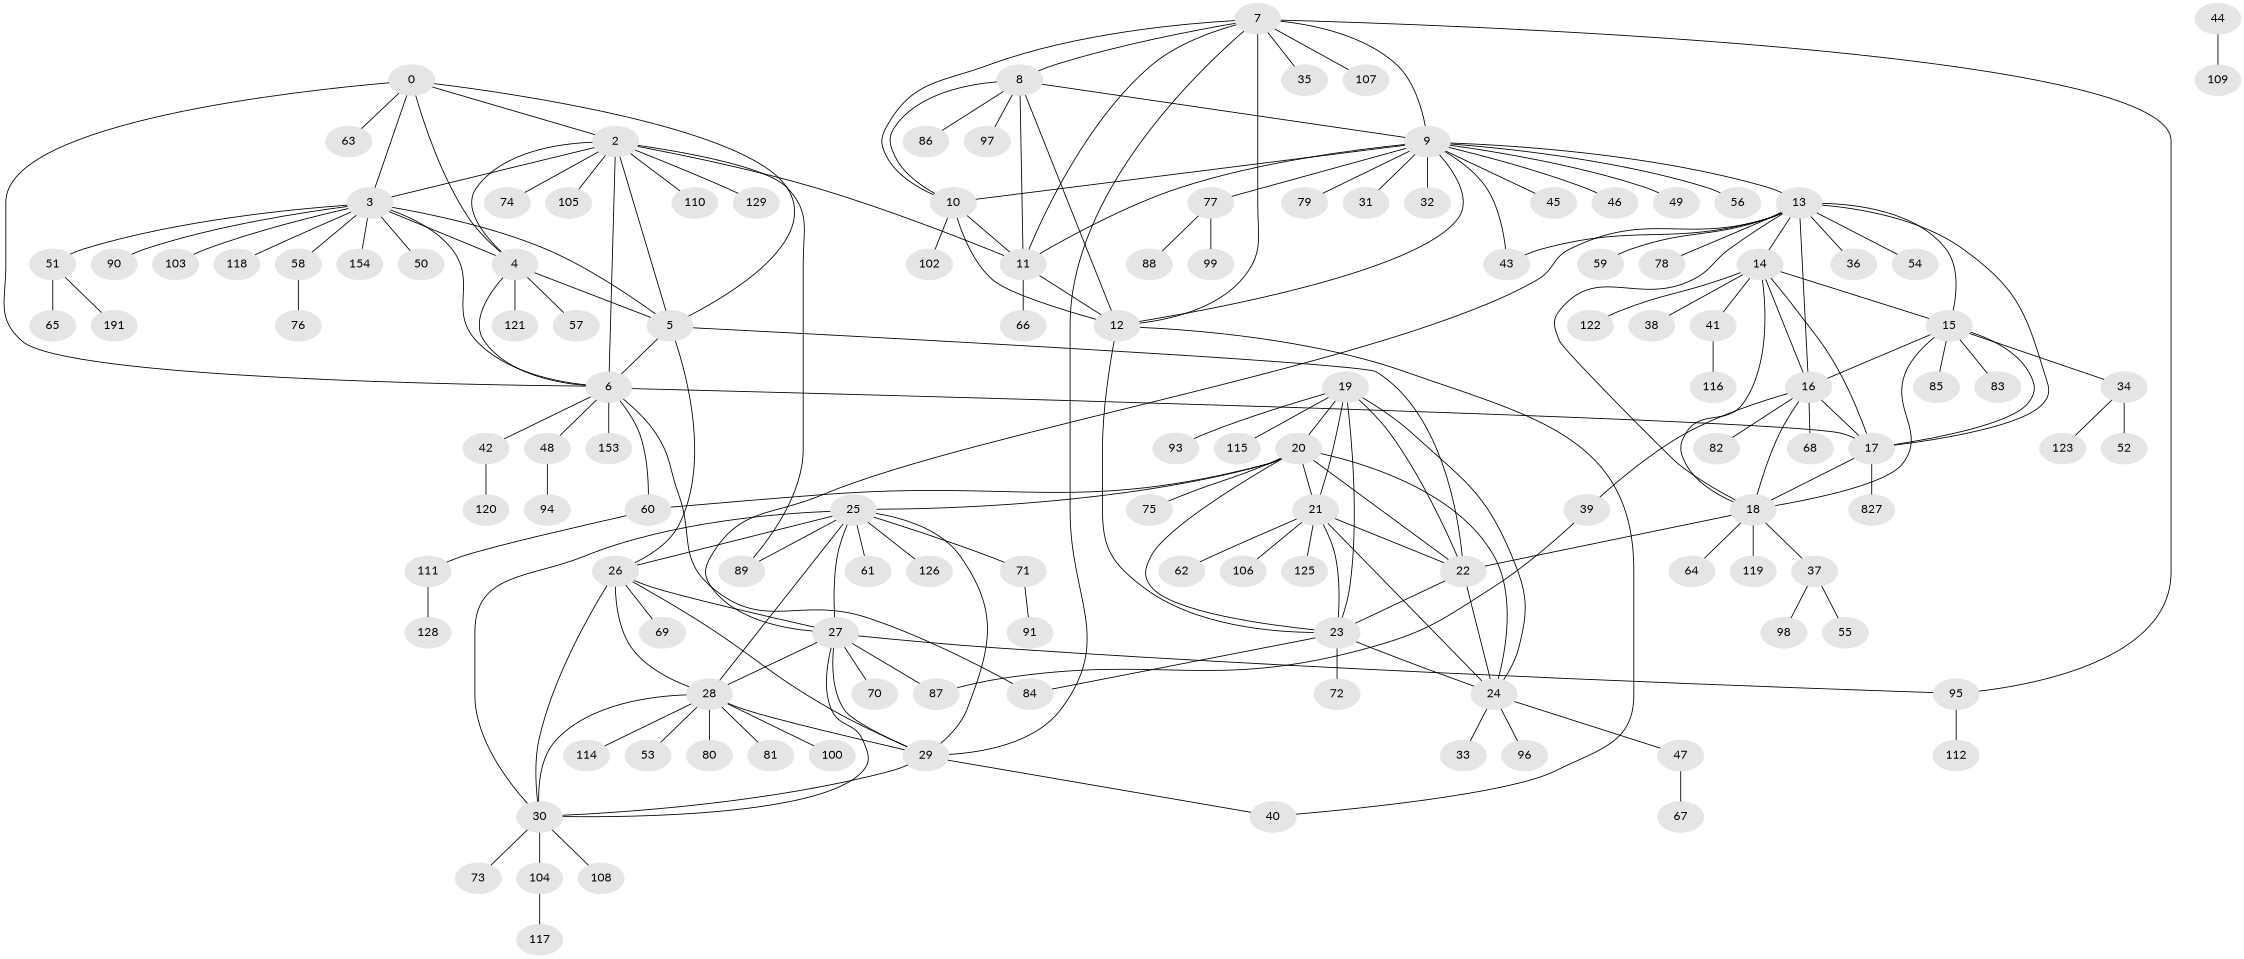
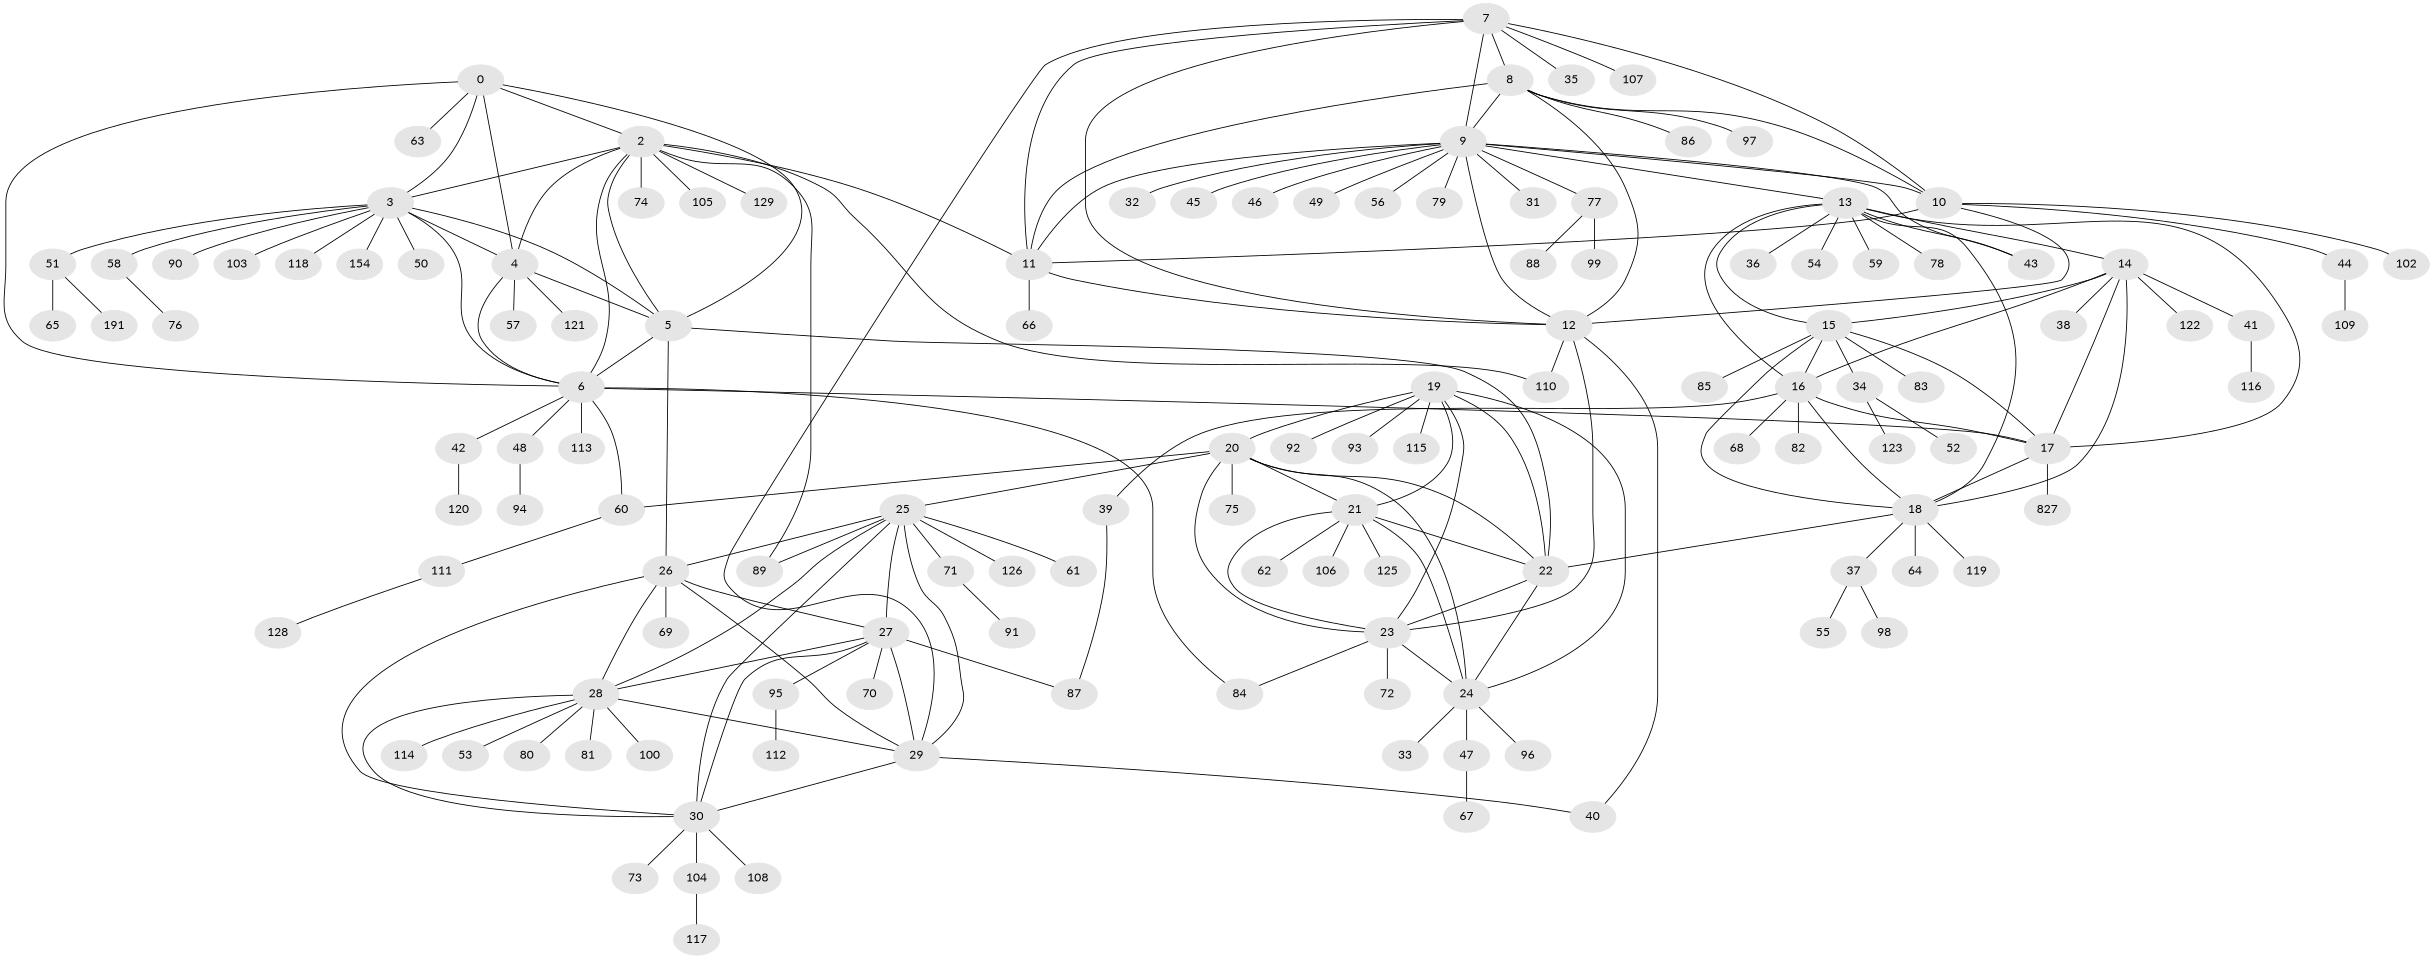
  graph {
    fontname=Lato
    node [color=gray90 fontname=Lato style=filled]
    edge [fontname=Lato]
    n1 [label=0]
    2
    3
    4
    5
    6
    63
    11
    74
    89
    105
    110
    129
    50
    51
    58
    90
    103
    118
    n20 [label=154]
    57
    121
    22
    26
    17
    42
    48
    60
    84
-   113 [label=153]
+   113
    12
    66
    65
    n34 [label=191]
    76
    23
    24
    29
    27
    28
    30
    69
    18
    n44 [label=827]
    120
    94
    111
    7
    8
    9
    10
    35
    95
    107
    86
    97
    13
    31
    32
    43
    45
    46
    49
    56
    77
    79
    44
    102
    40
    112
    14
    15
    16
    36
    54
    59
    78
    88
    99
    109
    72
    38
    41
    122
    34
    83
    85
    39
    68
    82
    37
    64
    119
    70
    87
    116
    52
    123
    55
    98
    19
    20
    21
+   92
    93
    115
    75
    25
    62
    106
    125
    33
    47
    96
    61
    71
    126
    67
    53
    80
    81
    100
    114
    73
    104
    108
    91
    117
    128
    n1 -- 2
    n1 -- 3
    n1 -- 4
    n1 -- 5
    n1 -- 6
    n1 -- 63
    2 -- 3
    2 -- 4
    2 -- 5
    2 -- 6
    2 -- 11
    2 -- 74
    2 -- 89
    2 -- 105
    2 -- 110
    2 -- 129
    3 -- 4
    3 -- 5
    3 -- 6
    3 -- 50
    3 -- 51
    3 -- 58
    3 -- 90
    3 -- 103
    3 -- 118
    3 -- n20
    4 -- 5
    4 -- 6
    4 -- 57
    4 -- 121
    5 -- 6
    5 -- 22
    5 -- 26
    6 -- 17
    6 -- 42
    6 -- 48
    6 -- 60
    6 -- 84
    6 -- 113
    11 -- 12
    11 -- 66
    51 -- 65
    51 -- n34
    58 -- 76
    22 -- 23
    22 -- 24
    26 -- 29
    26 -- 27
    26 -- 28
    26 -- 30
    26 -- 69
    17 -- 18
    17 -- n44
    42 -- 120
    48 -- 94
    60 -- 111
+   12 -- 110
    12 -- 23
    12 -- 40
    23 -- 84
    23 -- 24
    23 -- 72
    24 -- 33
    24 -- 47
    24 -- 96
    29 -- 30
    29 -- 40
    27 -- 29
    27 -- 28
    27 -- 30
    27 -- 95
    27 -- 70
    27 -- 87
    28 -- 29
    28 -- 30
    28 -- 53
    28 -- 80
    28 -- 81
    28 -- 100
    28 -- 114
    30 -- 73
    30 -- 104
    30 -- 108
    18 -- 22
    18 -- 37
    18 -- 64
    18 -- 119
    111 -- 128
    7 -- 11
    7 -- 12
    7 -- 29
    7 -- 8
    7 -- 9
    7 -- 10
    7 -- 35
-   7 -- 95
    7 -- 107
    8 -- 11
    8 -- 12
    8 -- 9
    8 -- 10
    8 -- 86
    8 -- 97
    9 -- 11
    9 -- 12
    9 -- 10
    9 -- 13
    9 -- 31
    9 -- 32
    9 -- 43
    9 -- 45
    9 -- 46
    9 -- 49
    9 -- 56
    9 -- 77
    9 -- 79
    10 -- 11
    10 -- 12
+   10 -- 44
    10 -- 102
    95 -- 112
    13 -- 17
-   13 -- 27
    13 -- 18
    13 -- 43
    13 -- 14
    13 -- 15
    13 -- 16
    13 -- 36
    13 -- 54
    13 -- 59
    13 -- 78
    77 -- 88
    77 -- 99
    44 -- 109
    14 -- 17
    14 -- 18
    14 -- 15
    14 -- 16
    14 -- 38
    14 -- 41
    14 -- 122
    15 -- 17
    15 -- 18
    15 -- 16
    15 -- 34
    15 -- 83
    15 -- 85
    16 -- 17
    16 -- 18
    16 -- 39
    16 -- 68
    16 -- 82
    41 -- 116
    34 -- 52
    34 -- 123
    39 -- 87
    37 -- 55
    37 -- 98
    19 -- 22
    19 -- 23
    19 -- 24
    19 -- 20
    19 -- 21
+   19 -- 92
    19 -- 93
    19 -- 115
    20 -- 22
    20 -- 60
    20 -- 23
    20 -- 24
    20 -- 21
    20 -- 75
    20 -- 25
    21 -- 22
    21 -- 23
    21 -- 24
    21 -- 62
    21 -- 106
    21 -- 125
    25 -- 89
    25 -- 26
    25 -- 29
    25 -- 27
    25 -- 28
    25 -- 30
    25 -- 61
    25 -- 71
    25 -- 126
    47 -- 67
    71 -- 91
    104 -- 117
  }
